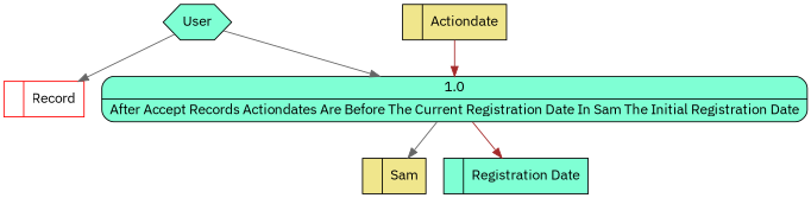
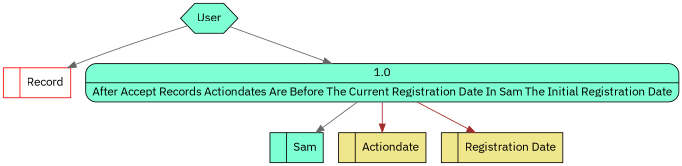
  digraph {
    fontname="IBM Plex Sans"
    node [fillcolor=aquamarine fontname="IBM Plex Sans" shape=record style=filled]
    edge [color=gray40 fontname="IBM Plex Sans"]
    n1 [color=red fillcolor=white label="<f0>  |<f1> Record "]
-   n2 [fillcolor=khaki label="<f0>  |<f1> Sam "]
+   n2 [label="<f0>  |<f1> Sam "]
    n3 [fillcolor=khaki label="<f0>  |<f1> Actiondate "]
-   n4 [label="<f0>  |<f1> Registration Date "]
+   n4 [fillcolor=khaki label="<f0>  |<f1> Registration Date "]
    n5 [label=User shape=hexagon]
    n6 [label="{<f0> 1.0|<f1> After Accept Records Actiondates Are Before The Current Registration Date In Sam The Initial Registration Date }" shape=Mrecord]
    n5 -> n1
    n5 -> n6
    n6 -> n2
-   n3 -> n6 [color=brown]
+   n6 -> n3 [color=brown]
    n6 -> n4 [color=brown]
  }
